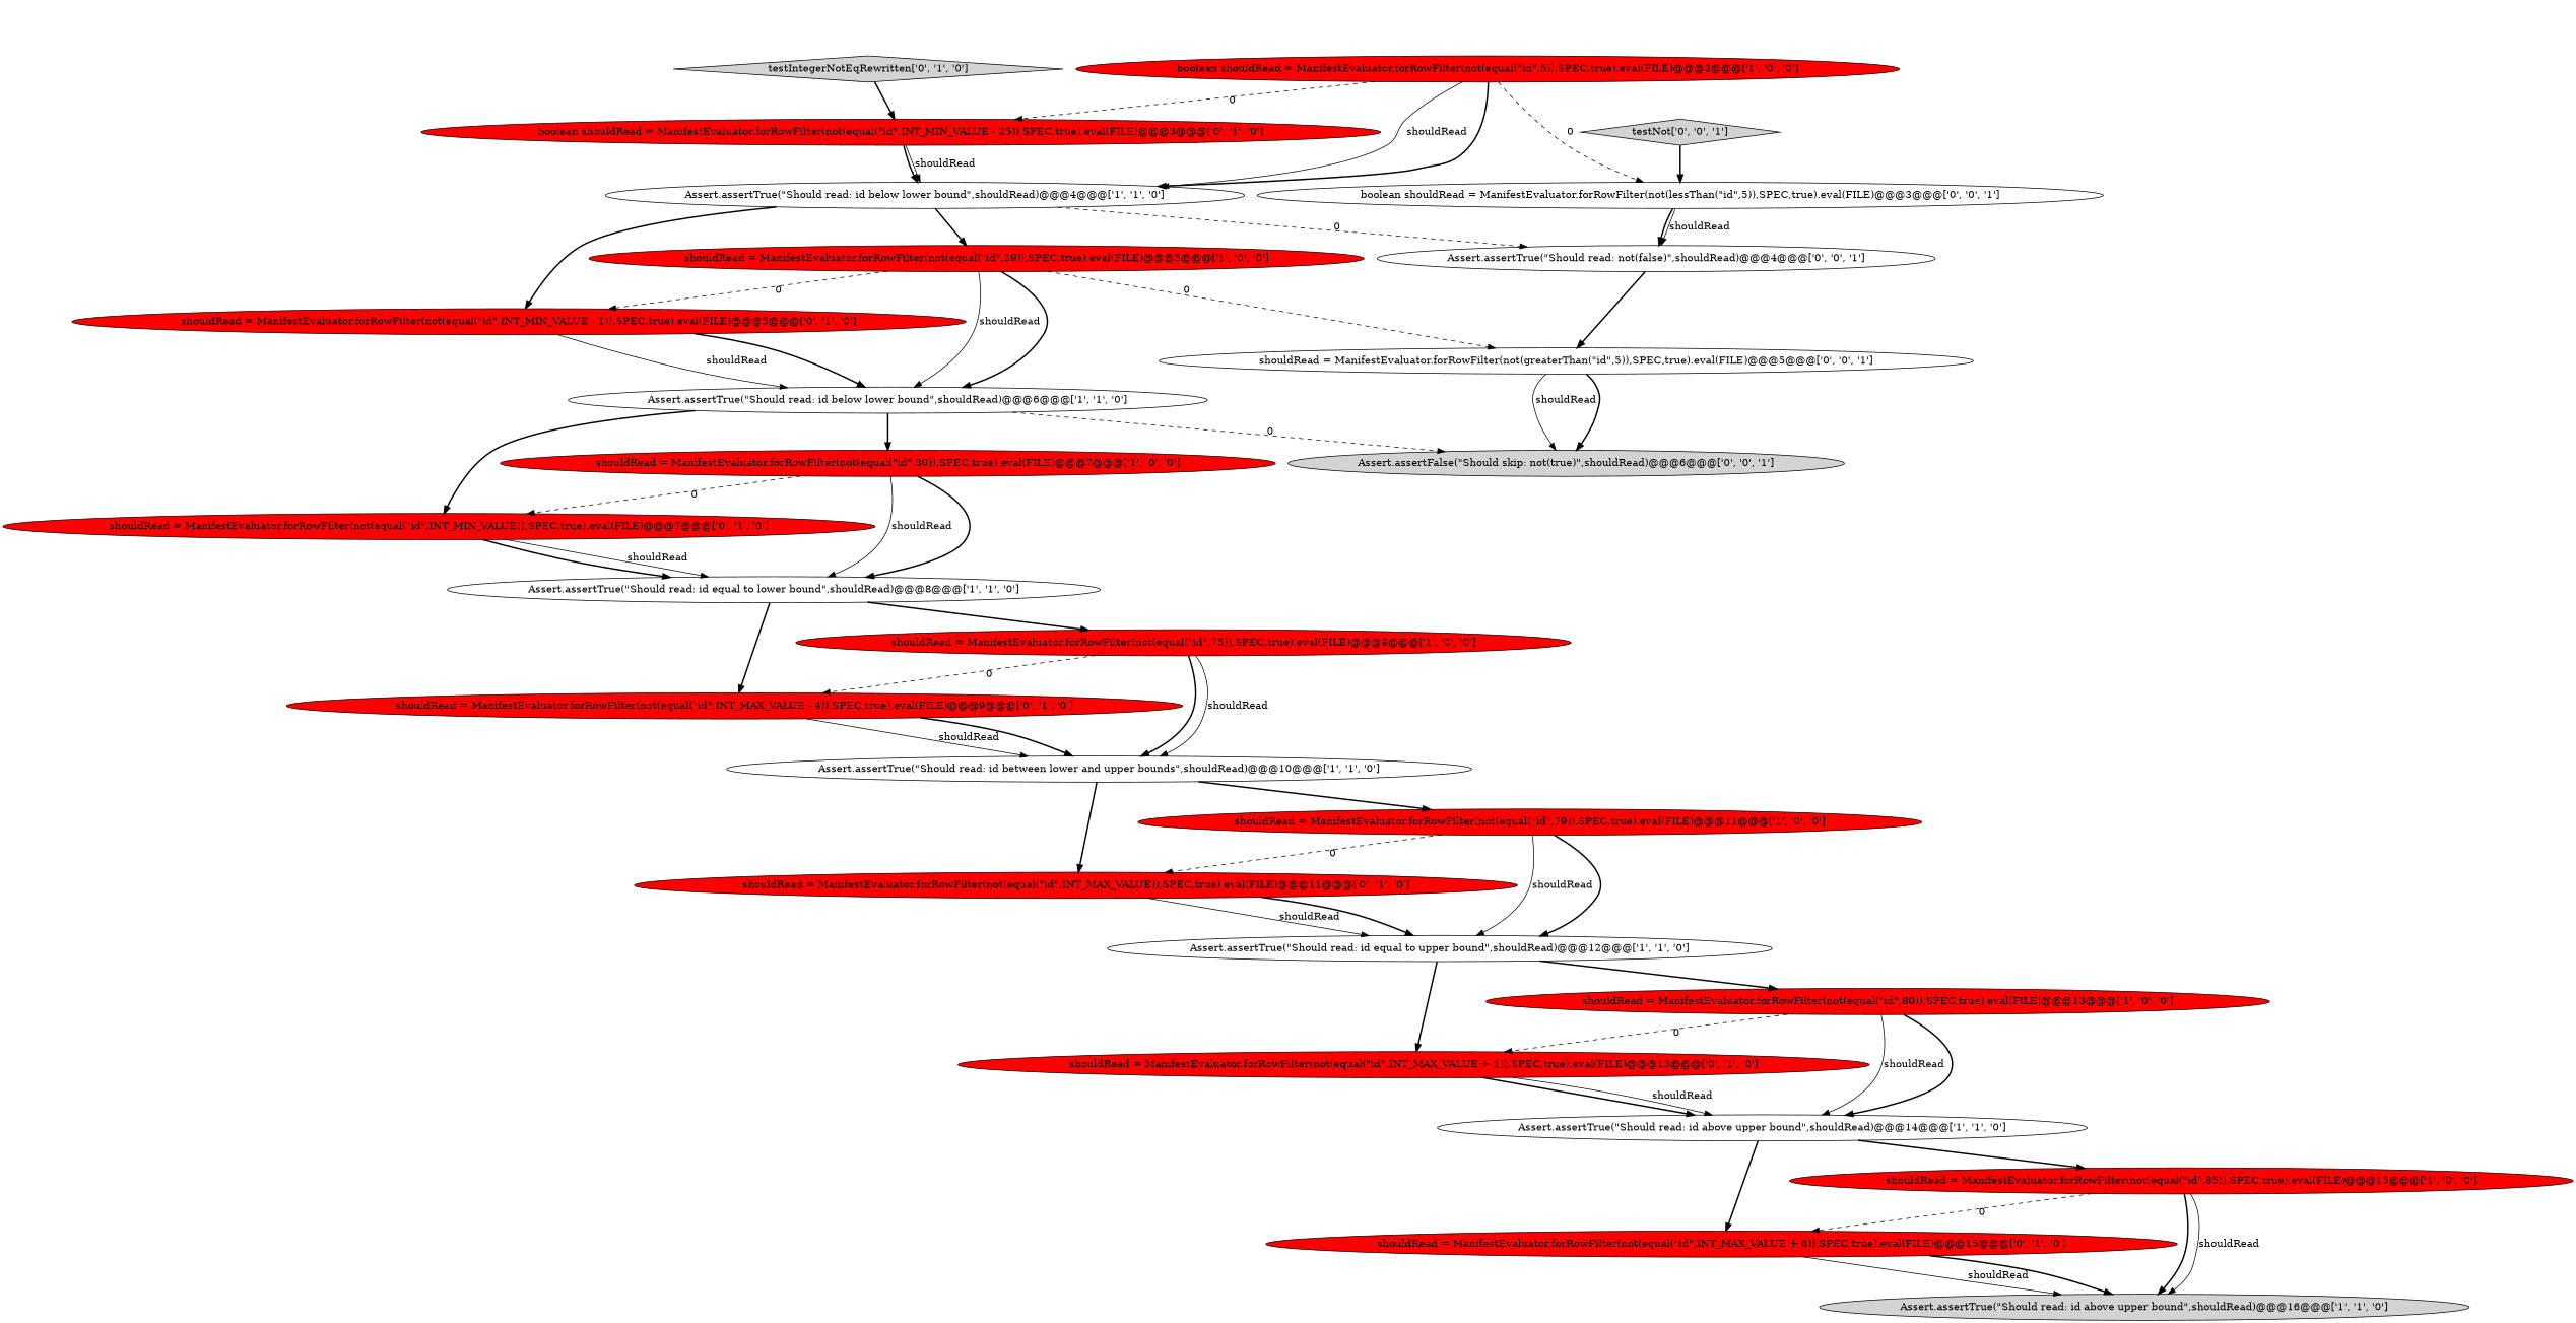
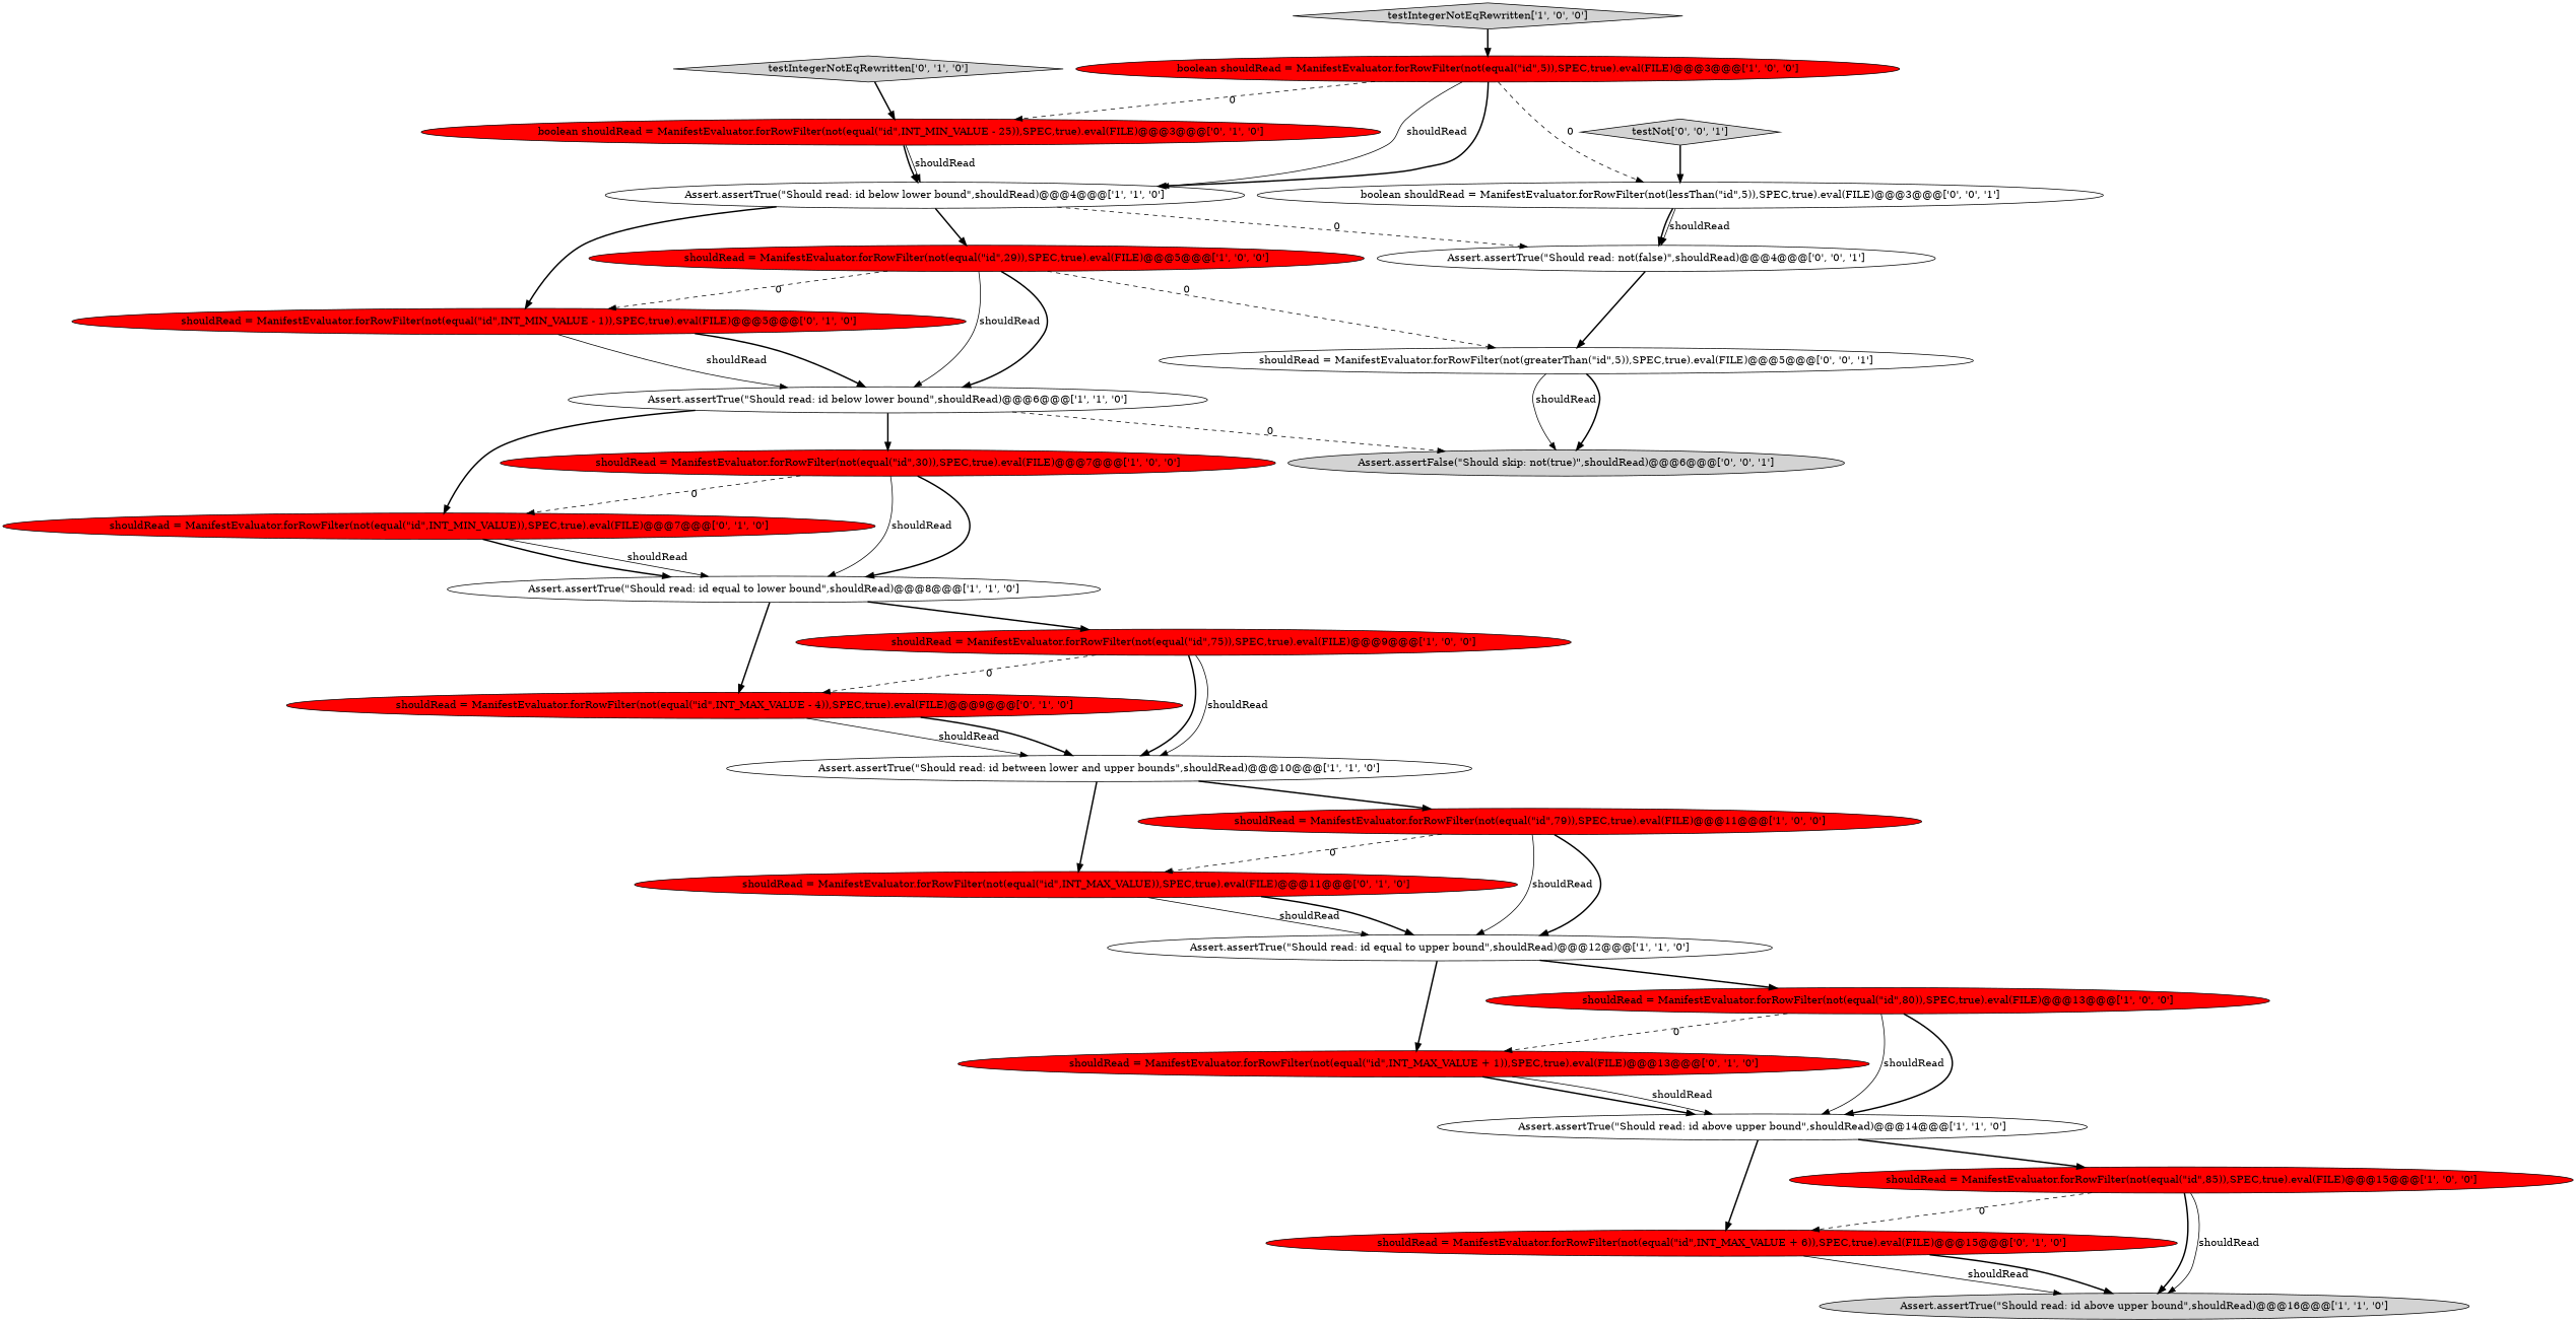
  digraph {
    node [fillcolor=red shape=ellipse style=filled]
    edge [style=bold]
    n1 [fillcolor=white label="Assert.assertTrue(\"Should read: id below lower bound\",shouldRead)@@@4@@@['1', '1', '0']"]
    n2 [label="shouldRead = ManifestEvaluator.forRowFilter(not(equal(\"id\",INT_MIN_VALUE - 1)),SPEC,true).eval(FILE)@@@5@@@['0', '1', '0']"]
    n3 [label="shouldRead = ManifestEvaluator.forRowFilter(not(equal(\"id\",29)),SPEC,true).eval(FILE)@@@5@@@['1', '0', '0']"]
    n4 [fillcolor=white label="Assert.assertTrue(\"Should read: not(false)\",shouldRead)@@@4@@@['0', '0', '1']"]
    n5 [fillcolor=white label="Assert.assertTrue(\"Should read: id below lower bound\",shouldRead)@@@6@@@['1', '1', '0']"]
    n6 [label="shouldRead = ManifestEvaluator.forRowFilter(not(equal(\"id\",INT_MIN_VALUE)),SPEC,true).eval(FILE)@@@7@@@['0', '1', '0']"]
    n7 [fillcolor=white label="Assert.assertTrue(\"Should read: id equal to lower bound\",shouldRead)@@@8@@@['1', '1', '0']"]
    n8 [label="boolean shouldRead = ManifestEvaluator.forRowFilter(not(equal(\"id\",5)),SPEC,true).eval(FILE)@@@3@@@['1', '0', '0']"]
    n9 [fillcolor=white label="boolean shouldRead = ManifestEvaluator.forRowFilter(not(lessThan(\"id\",5)),SPEC,true).eval(FILE)@@@3@@@['0', '0', '1']"]
    n10 [label="boolean shouldRead = ManifestEvaluator.forRowFilter(not(equal(\"id\",INT_MIN_VALUE - 25)),SPEC,true).eval(FILE)@@@3@@@['0', '1', '0']"]
    n11 [label="shouldRead = ManifestEvaluator.forRowFilter(not(equal(\"id\",30)),SPEC,true).eval(FILE)@@@7@@@['1', '0', '0']"]
    n12 [label="shouldRead = ManifestEvaluator.forRowFilter(not(equal(\"id\",75)),SPEC,true).eval(FILE)@@@9@@@['1', '0', '0']"]
    n13 [fillcolor=white label="Assert.assertTrue(\"Should read: id between lower and upper bounds\",shouldRead)@@@10@@@['1', '1', '0']"]
    n14 [label="shouldRead = ManifestEvaluator.forRowFilter(not(equal(\"id\",INT_MAX_VALUE - 4)),SPEC,true).eval(FILE)@@@9@@@['0', '1', '0']"]
    n15 [fillcolor=white label="Assert.assertTrue(\"Should read: id equal to upper bound\",shouldRead)@@@12@@@['1', '1', '0']"]
    n16 [label="shouldRead = ManifestEvaluator.forRowFilter(not(equal(\"id\",80)),SPEC,true).eval(FILE)@@@13@@@['1', '0', '0']"]
    n17 [label="shouldRead = ManifestEvaluator.forRowFilter(not(equal(\"id\",INT_MAX_VALUE + 1)),SPEC,true).eval(FILE)@@@13@@@['0', '1', '0']"]
    n18 [fillcolor=white label="shouldRead = ManifestEvaluator.forRowFilter(not(greaterThan(\"id\",5)),SPEC,true).eval(FILE)@@@5@@@['0', '0', '1']"]
    n19 [fillcolor=white label="Assert.assertTrue(\"Should read: id above upper bound\",shouldRead)@@@14@@@['1', '1', '0']"]
    n20 [fillcolor=lightgray label="testNot['0', '0', '1']" shape=diamond]
    n21 [fillcolor=lightgray label="Assert.assertFalse(\"Should skip: not(true)\",shouldRead)@@@6@@@['0', '0', '1']"]
    n22 [label="shouldRead = ManifestEvaluator.forRowFilter(not(equal(\"id\",79)),SPEC,true).eval(FILE)@@@11@@@['1', '0', '0']"]
    n23 [label="shouldRead = ManifestEvaluator.forRowFilter(not(equal(\"id\",INT_MAX_VALUE)),SPEC,true).eval(FILE)@@@11@@@['0', '1', '0']"]
    n24 [fillcolor=lightgray label="testIntegerNotEqRewritten['0', '1', '0']" shape=diamond]
    n25 [label="shouldRead = ManifestEvaluator.forRowFilter(not(equal(\"id\",85)),SPEC,true).eval(FILE)@@@15@@@['1', '0', '0']"]
    n26 [label="shouldRead = ManifestEvaluator.forRowFilter(not(equal(\"id\",INT_MAX_VALUE + 6)),SPEC,true).eval(FILE)@@@15@@@['0', '1', '0']"]
    n27 [fillcolor=lightgray label="Assert.assertTrue(\"Should read: id above upper bound\",shouldRead)@@@16@@@['1', '1', '0']"]
+   n28 [fillcolor=lightgray label="testIntegerNotEqRewritten['1', '0', '0']" shape=diamond]
    n1 -> n2
    n1 -> n3
    n1 -> n4 [label=0 style=dashed]
    n2 -> n5 [label=shouldRead style=solid]
    n2 -> n5
    n3 -> n2 [label=0 style=dashed]
    n3 -> n5 [label=shouldRead style=solid]
    n3 -> n5
    n3 -> n18 [label=0 style=dashed]
    n4 -> n18
    n5 -> n6
    n5 -> n11
    n5 -> n21 [label=0 style=dashed]
    n6 -> n7 [label=shouldRead style=solid]
    n6 -> n7
    n7 -> n12
    n7 -> n14
    n8 -> n1
    n8 -> n1 [label=shouldRead style=solid]
    n8 -> n9 [label=0 style=dashed]
    n8 -> n10 [label=0 style=dashed]
    n9 -> n4
    n9 -> n4 [label=shouldRead style=solid]
    n10 -> n1
    n10 -> n1 [label=shouldRead style=solid]
    n11 -> n6 [label=0 style=dashed]
    n11 -> n7
    n11 -> n7 [label=shouldRead style=solid]
    n12 -> n13
    n12 -> n13 [label=shouldRead style=solid]
    n12 -> n14 [label=0 style=dashed]
    n13 -> n22
    n13 -> n23
    n14 -> n13 [label=shouldRead style=solid]
    n14 -> n13
    n15 -> n16
    n15 -> n17
    n16 -> n17 [label=0 style=dashed]
    n16 -> n19 [label=shouldRead style=solid]
    n16 -> n19
    n17 -> n19
    n17 -> n19 [label=shouldRead style=solid]
    n18 -> n21 [label=shouldRead style=solid]
    n18 -> n21
    n19 -> n25
    n19 -> n26
    n20 -> n9
    n22 -> n15 [label=shouldRead style=solid]
    n22 -> n15
    n22 -> n23 [label=0 style=dashed]
    n23 -> n15 [label=shouldRead style=solid]
    n23 -> n15
    n24 -> n10
    n25 -> n26 [label=0 style=dashed]
    n25 -> n27
    n25 -> n27 [label=shouldRead style=solid]
    n26 -> n27 [label=shouldRead style=solid]
    n26 -> n27
+   n28 -> n8
  }
